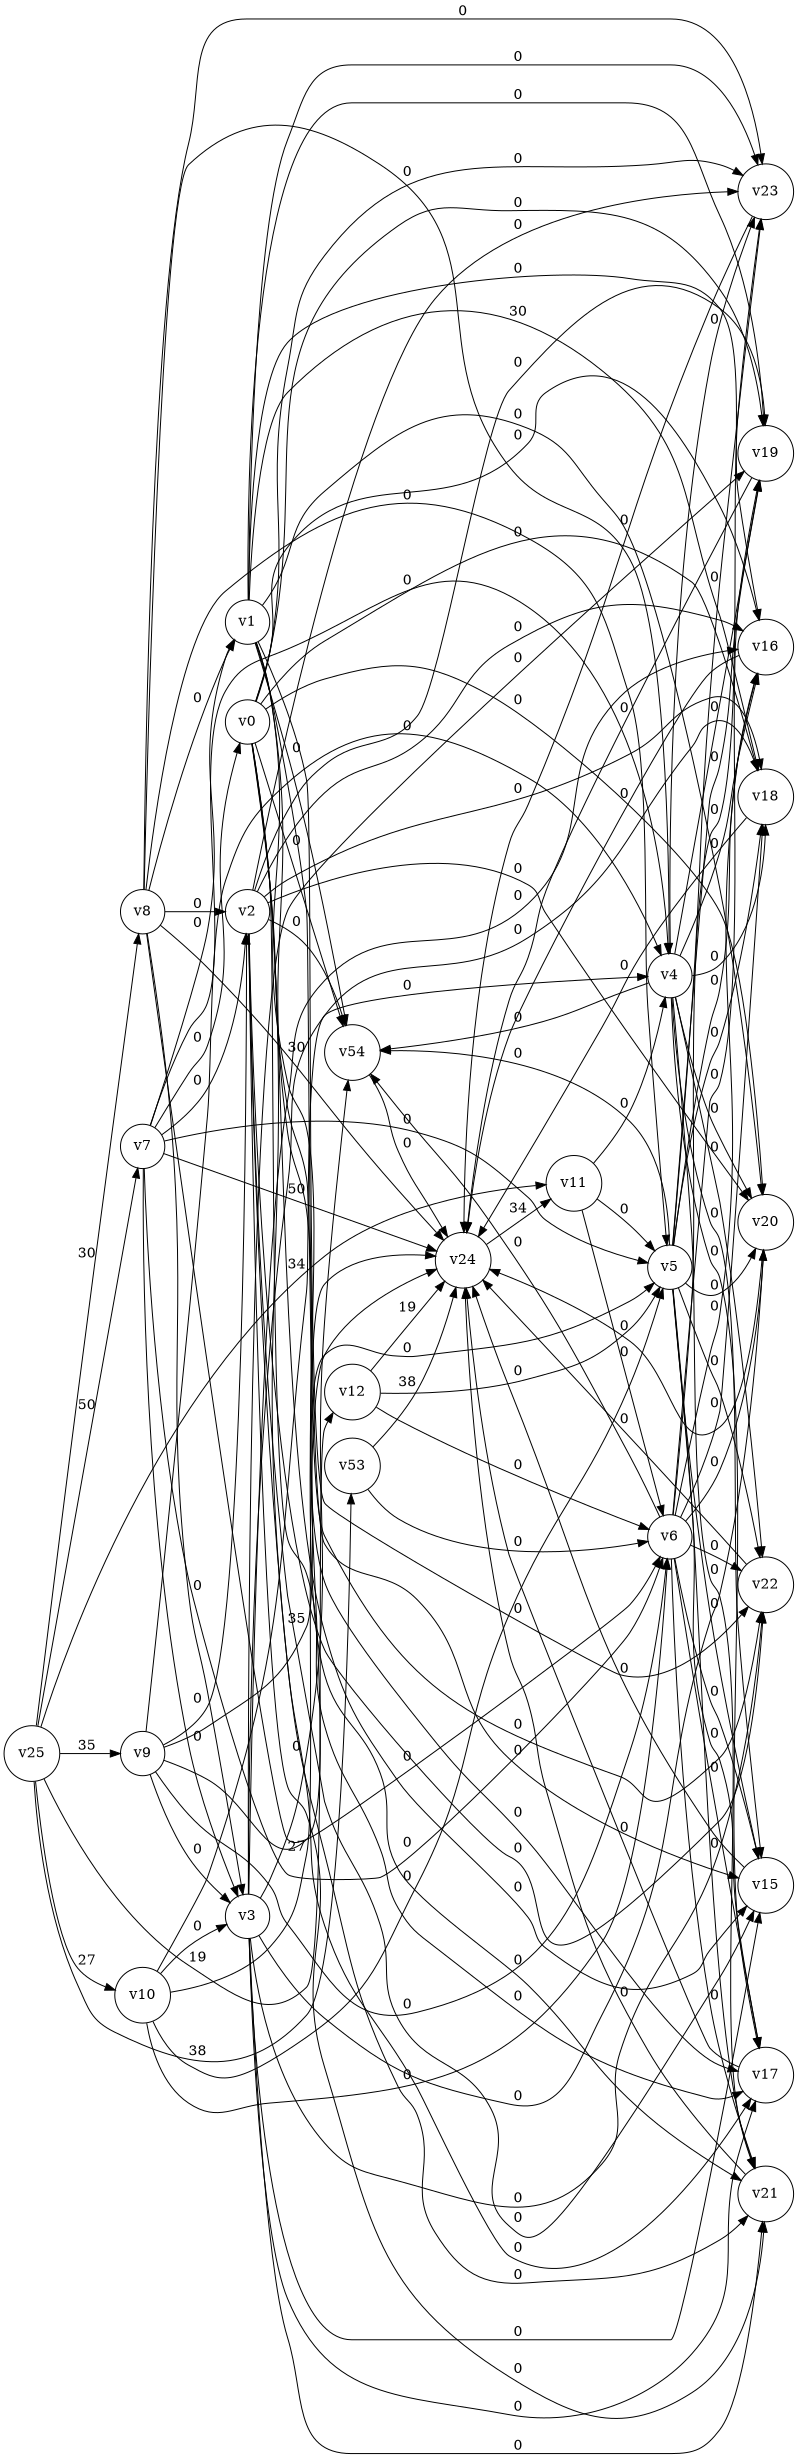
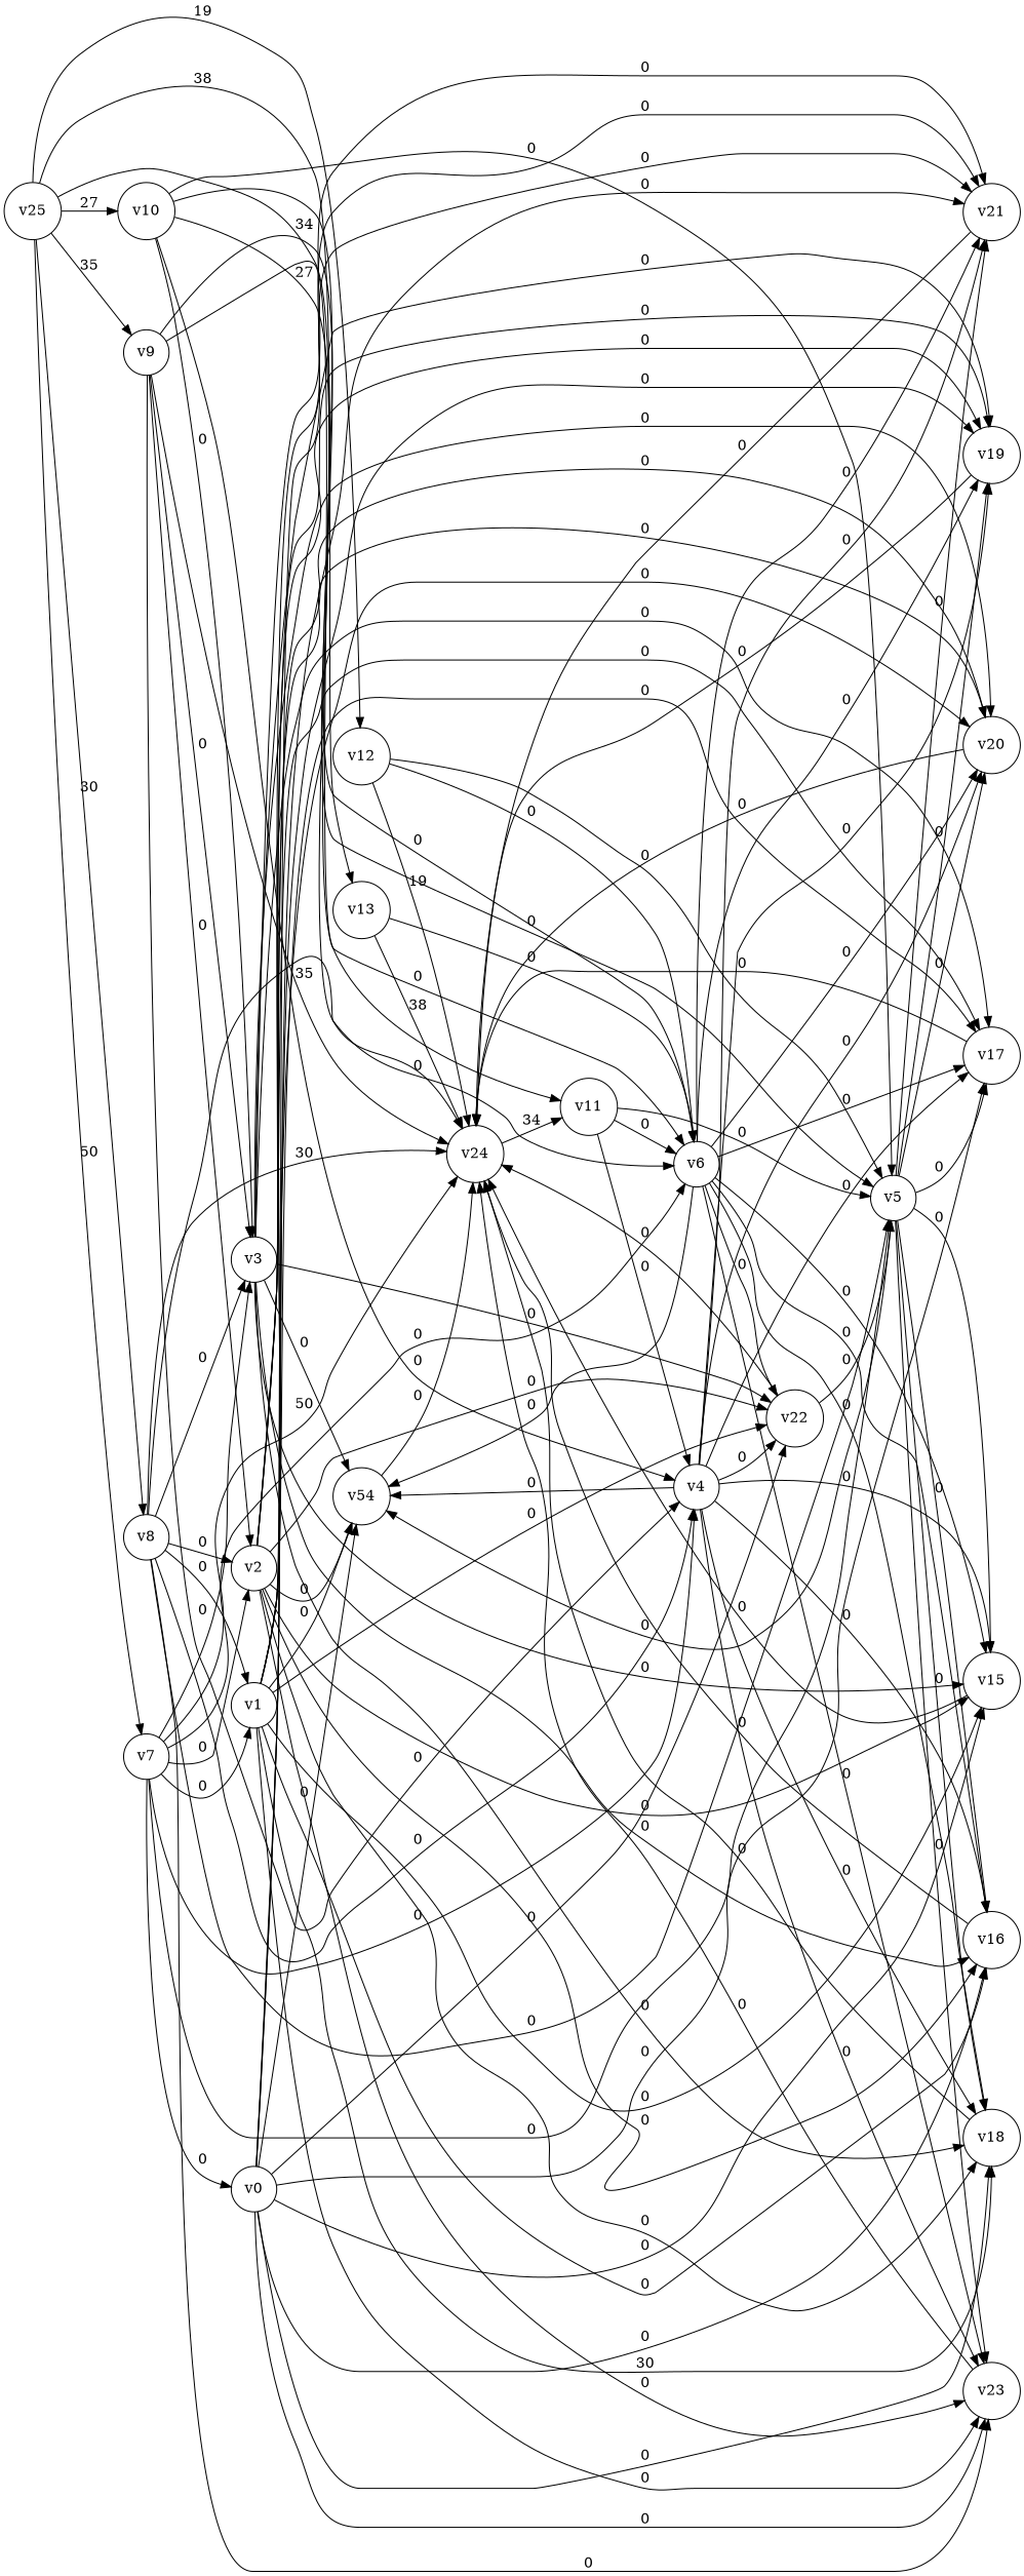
  digraph {
    rankdir=LR
    node [shape=circle]
    n1 [label=v0]
    n2 [label=v54]
    n3 [label=v15]
    n4 [label=v16]
    n5 [label=v17]
    n6 [label=v18]
    n7 [label=v19]
    n8 [label=v20]
    n9 [label=v21]
    n10 [label=v22]
    n11 [label=v23]
    n12 [label=v24]
    n13 [label=v1]
    n14 [label=v2]
    n15 [label=v3]
    n16 [label=v4]
    n17 [label=v5]
    n18 [label=v6]
    n19 [label=v7]
    n20 [label=v11]
    n21 [label=v8]
    n22 [label=v9]
    n23 [label=v10]
    n24 [label=v12]
-   n25 [label=v53]
+   n25 [label=v13]
    n26 [label=v25]
    n1 -> n2 [label=0]
    n1 -> n3 [label=0]
    n1 -> n4 [label=0]
    n1 -> n5 [label=0]
    n1 -> n6 [label=0]
    n1 -> n7 [label=0]
    n1 -> n8 [label=0]
    n1 -> n9 [label=0]
    n1 -> n10 [label=0]
    n1 -> n11 [label=0]
    n2 -> n12 [label=0]
    n3 -> n12 [label=0]
    n4 -> n12 [label=0]
    n5 -> n12 [label=0]
    n6 -> n12 [label=0]
    n7 -> n12 [label=0]
    n8 -> n12 [label=0]
    n9 -> n12 [label=0]
    n10 -> n12 [label=0]
    n11 -> n12 [label=0]
    n12 -> n20 [label=34]
    n13 -> n2 [label=0]
    n13 -> n3 [label=0]
    n13 -> n4 [label=0]
    n13 -> n5 [label=0]
    n13 -> n6 [label=30]
    n13 -> n7 [label=0]
    n13 -> n8 [label=0]
    n13 -> n9 [label=0]
    n13 -> n10 [label=0]
    n13 -> n11 [label=0]
    n14 -> n2 [label=0]
    n14 -> n3 [label=0]
    n14 -> n4 [label=0]
    n14 -> n5 [label=0]
    n14 -> n6 [label=0]
    n14 -> n7 [label=0]
    n14 -> n8 [label=0]
    n14 -> n9 [label=0]
    n14 -> n10 [label=0]
    n14 -> n11 [label=0]
    n15 -> n2 [label=0]
    n15 -> n3 [label=0]
    n15 -> n4 [label=0]
    n15 -> n5 [label=0]
    n15 -> n6 [label=0]
    n15 -> n7 [label=0]
    n15 -> n8 [label=0]
    n15 -> n9 [label=0]
    n15 -> n10 [label=0]
    n16 -> n2 [label=0]
    n16 -> n3 [label=0]
    n16 -> n4 [label=0]
    n16 -> n5 [label=0]
    n16 -> n6 [label=0]
    n16 -> n7 [label=0]
    n16 -> n8 [label=0]
    n16 -> n9 [label=0]
    n16 -> n10 [label=0]
    n16 -> n11 [label=0]
    n17 -> n2 [label=0]
    n17 -> n3 [label=0]
    n17 -> n4 [label=0]
    n17 -> n5 [label=0]
    n17 -> n6 [label=0]
    n17 -> n7 [label=0]
    n17 -> n8 [label=0]
    n17 -> n9 [label=0]
-   n17 -> n10 [label=0]
+   n10 -> n17 [label=0]
    n17 -> n11 [label=0]
    n18 -> n2 [label=0]
    n18 -> n3 [label=0]
    n18 -> n4 [label=0]
    n18 -> n5 [label=0]
    n18 -> n6 [label=0]
    n18 -> n7 [label=0]
    n18 -> n8 [label=0]
    n18 -> n9 [label=0]
    n18 -> n10 [label=0]
    n18 -> n11 [label=0]
    n19 -> n1 [label=0]
    n19 -> n12 [label=50]
    n19 -> n13 [label=0]
    n19 -> n14 [label=0]
    n19 -> n15 [label=0]
    n19 -> n16 [label=0]
    n19 -> n17 [label=0]
    n19 -> n18 [label=0]
    n20 -> n16 [label=0]
    n20 -> n17 [label=0]
    n20 -> n18 [label=0]
    n21 -> n11 [label=0]
    n21 -> n12 [label=30]
    n21 -> n13 [label=0]
    n21 -> n14 [label=0]
    n21 -> n15 [label=0]
    n21 -> n16 [label=0]
    n21 -> n17 [label=0]
    n21 -> n18 [label=0]
    n22 -> n12 [label=35]
    n22 -> n14 [label=0]
    n22 -> n15 [label=0]
    n22 -> n16 [label=0]
    n22 -> n17 [label=0]
    n22 -> n18 [label=0]
    n23 -> n12 [label=27]
    n23 -> n15 [label=0]
    n23 -> n16 [label=0]
    n23 -> n17 [label=0]
    n23 -> n18 [label=0]
    n24 -> n12 [label=19]
    n24 -> n17 [label=0]
    n24 -> n18 [label=0]
    n25 -> n12 [label=38]
    n25 -> n18 [label=0]
    n26 -> n19 [label=50]
    n26 -> n20 [label=34]
    n26 -> n21 [label=30]
    n26 -> n22 [label=35]
    n26 -> n23 [label=27]
    n26 -> n24 [label=19]
    n26 -> n25 [label=38]
  }
